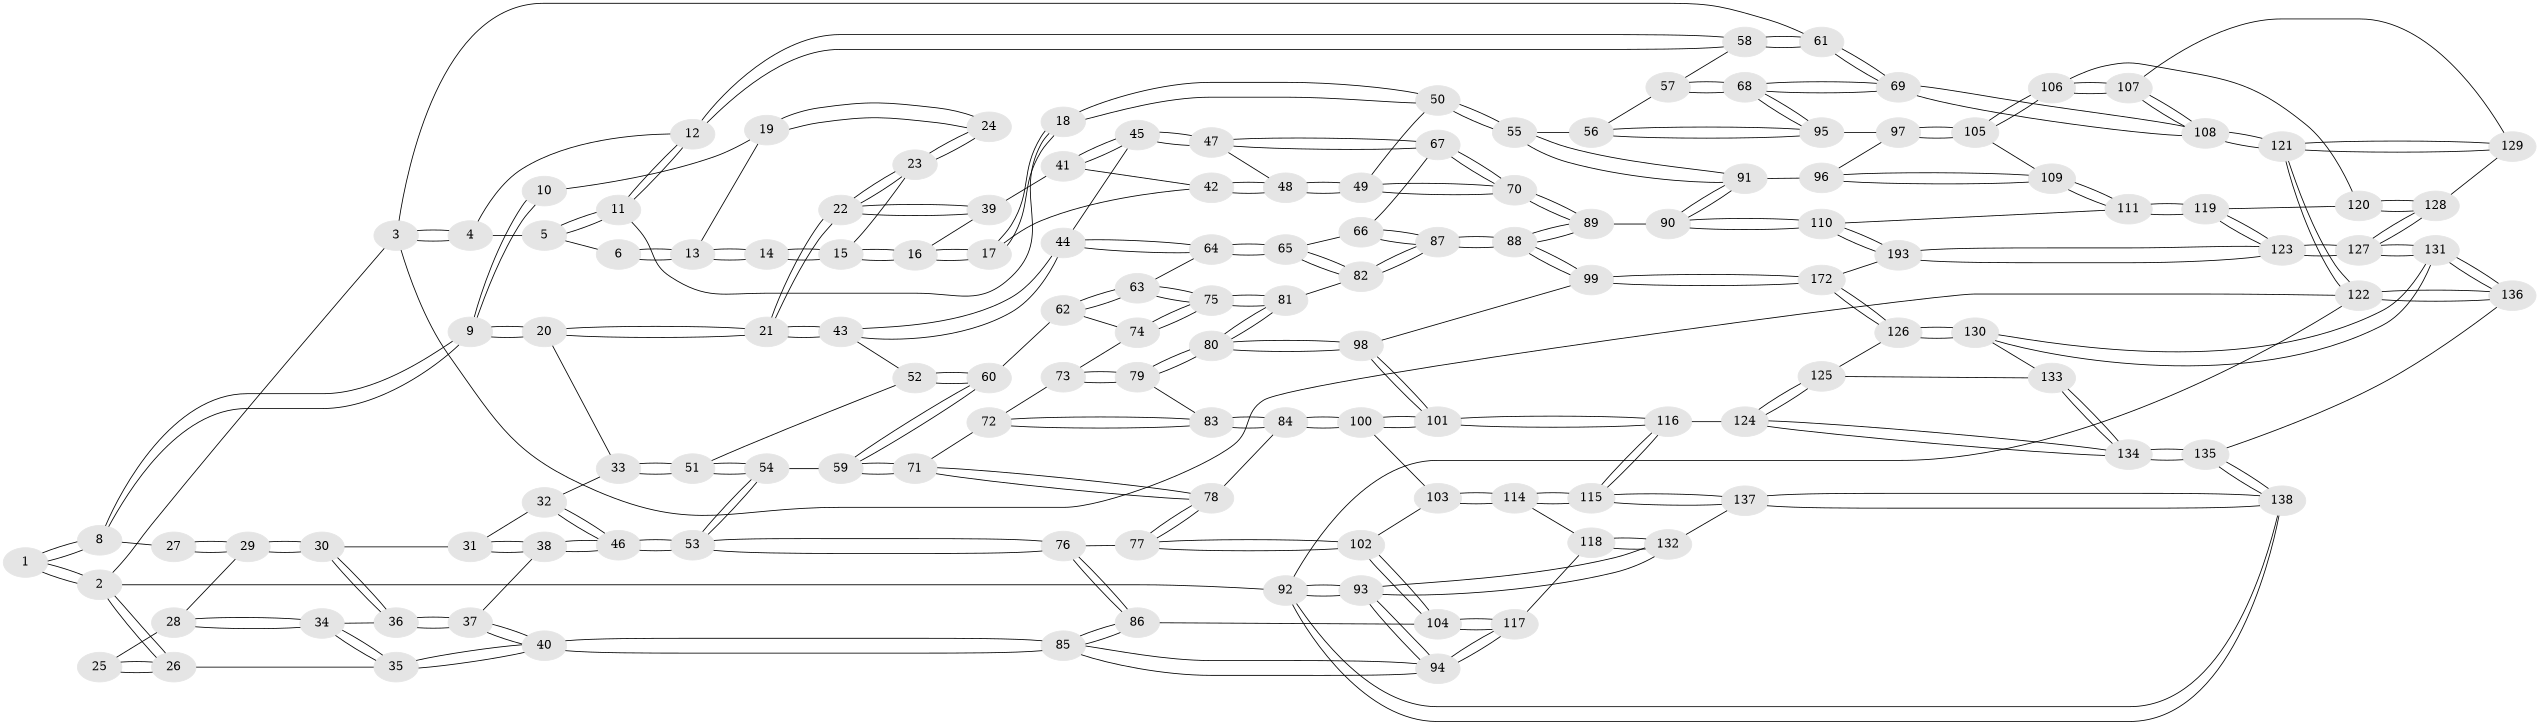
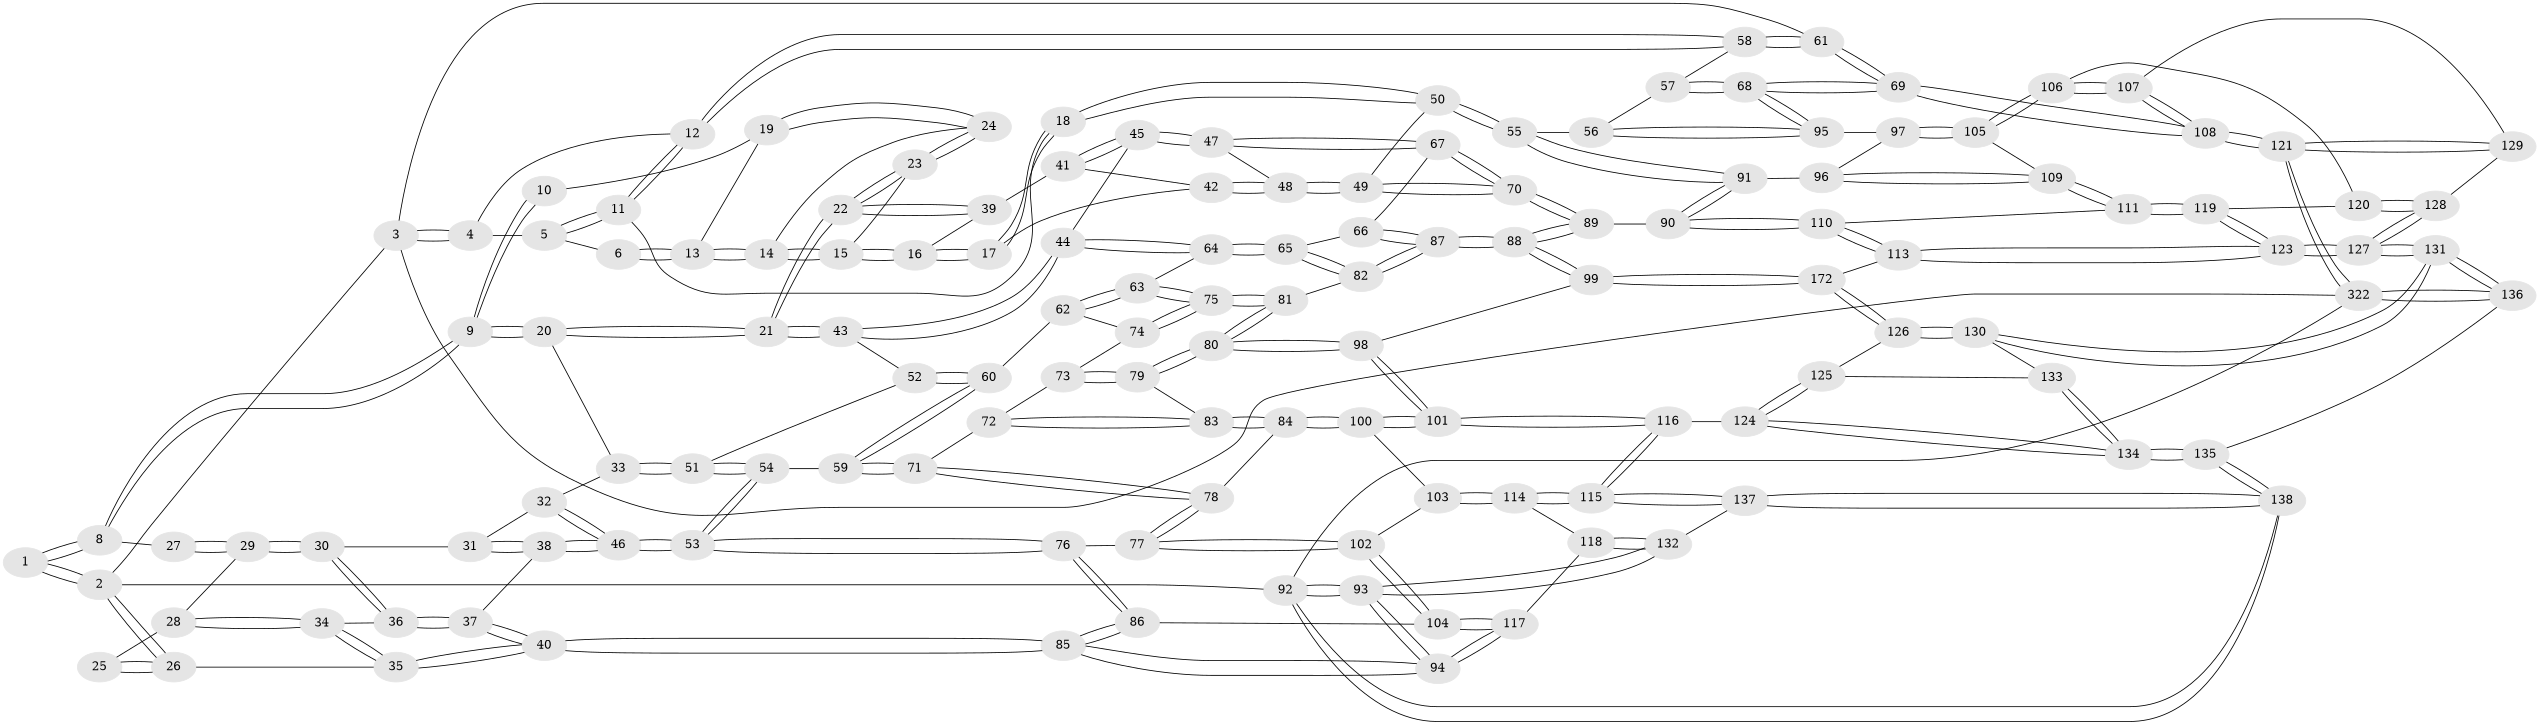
  graph {
    rankdir=LR
    node [color=gray90 style=filled]
    1
    2
    8
    3
    26
    92
    9
    27
    4
    61
-   122
+   122 [label=322]
    35
    93
    138
    5
    12
    69
    136
    6
    11
    58
    13
    18
    19
    14
    10
    20
    29
    21
    33
    24
    50
    15
    16
    23
    17
    39
    42
    41
    48
    55
    22
    43
    51
    44
    52
    25
    28
    34
    40
    30
    36
    31
    32
    38
    37
    46
    53
    54
    85
    45
    86
    94
    47
    49
    64
    60
    65
    67
    76
    70
    89
    56
    91
    59
    62
    77
    71
    57
    95
    96
    68
    97
    72
    78
    63
    74
    108
    75
    81
    66
    82
    87
    88
    121
    90
    73
    83
    84
    79
    80
    102
    104
    103
    100
    98
    99
    101
    117
    n110 [label=172]
    110
    111
-   113 [label=193]
+   113
    109
    132
    137
    118
    105
    106
    116
    126
    114
    124
    115
    107
    120
    129
    128
    119
    123
    130
    127
    125
    134
    131
    133
    135
    1 -- 2
    1 -- 2
    1 -- 8
    1 -- 8
    2 -- 3
    2 -- 26
    2 -- 26
    2 -- 92
    8 -- 9
    8 -- 9
    8 -- 27
    3 -- 4
    3 -- 4
    3 -- 61
    3 -- 122
    26 -- 35
    92 -- 122
    92 -- 93
    92 -- 93
    92 -- 138
    92 -- 138
    9 -- 10
    9 -- 10
    9 -- 20
    9 -- 20
    27 -- 29
    27 -- 29
    4 -- 5
    4 -- 12
    61 -- 69
    61 -- 69
    122 -- 136
    122 -- 136
    35 -- 40
    35 -- 40
    93 -- 94
    93 -- 94
    93 -- 132
    93 -- 132
    5 -- 6
    5 -- 11
    5 -- 11
    12 -- 58
    12 -- 58
    69 -- 108
    69 -- 108
    6 -- 13
    6 -- 13
    11 -- 12
    11 -- 12
    11 -- 18
    58 -- 61
    58 -- 61
    13 -- 19
    13 -- 14
    13 -- 14
    18 -- 50
    18 -- 50
    19 -- 24
    19 -- 24
+   14 -- 24
    14 -- 15
    14 -- 15
    10 -- 19
    20 -- 21
    20 -- 21
    20 -- 33
    29 -- 30
    29 -- 30
    21 -- 22
    21 -- 22
    21 -- 43
    21 -- 43
    33 -- 51
    33 -- 51
    50 -- 55
    50 -- 55
    15 -- 16
    15 -- 16
    15 -- 23
    16 -- 17
    16 -- 17
    16 -- 39
    23 -- 24
    23 -- 24
    17 -- 18
    17 -- 18
    17 -- 42
    39 -- 41
    42 -- 48
    42 -- 48
    41 -- 42
    41 -- 45
    41 -- 45
    48 -- 49
    48 -- 49
    55 -- 56
    55 -- 91
    55 -- 91
    22 -- 23
    22 -- 23
    22 -- 39
    22 -- 39
    43 -- 44
    43 -- 44
    43 -- 52
    51 -- 52
    51 -- 54
    51 -- 54
    44 -- 45
    44 -- 64
    44 -- 64
    52 -- 60
    52 -- 60
    25 -- 26
    25 -- 26
    25 -- 28
    28 -- 29
    28 -- 34
    28 -- 34
    34 -- 35
    34 -- 35
    34 -- 36
    40 -- 85
    40 -- 85
    30 -- 36
    30 -- 36
    30 -- 31
    36 -- 37
    36 -- 37
    31 -- 32
    31 -- 38
    31 -- 38
    32 -- 33
    32 -- 46
    32 -- 46
    38 -- 46
    38 -- 46
    37 -- 40
    37 -- 40
    37 -- 38
    46 -- 53
    46 -- 53
    53 -- 54
    53 -- 54
    53 -- 76
    53 -- 76
    54 -- 59
    85 -- 86
    85 -- 86
    85 -- 94
    85 -- 94
    45 -- 47
    45 -- 47
    86 -- 104
    94 -- 117
    94 -- 117
    47 -- 48
    47 -- 67
    47 -- 67
    49 -- 50
    49 -- 70
    49 -- 70
    64 -- 65
    64 -- 65
    60 -- 62
    65 -- 66
    65 -- 82
    65 -- 82
    67 -- 70
    67 -- 70
    76 -- 86
    76 -- 86
    76 -- 77
    70 -- 89
    70 -- 89
    89 -- 90
    56 -- 57
    56 -- 95
    56 -- 95
    91 -- 96
    59 -- 60
    59 -- 60
    59 -- 71
    59 -- 71
    62 -- 63
    62 -- 63
    62 -- 74
    77 -- 78
    77 -- 78
    77 -- 102
    77 -- 102
    71 -- 72
    71 -- 78
    71 -- 78
    57 -- 58
    57 -- 68
    57 -- 68
    95 -- 97
    96 -- 97
    96 -- 109
    96 -- 109
    68 -- 69
    68 -- 69
    68 -- 95
    68 -- 95
    97 -- 105
    97 -- 105
    72 -- 73
    72 -- 83
    72 -- 83
    78 -- 84
    63 -- 64
    63 -- 75
    63 -- 75
    74 -- 75
    74 -- 75
    108 -- 121
    108 -- 121
    75 -- 81
    75 -- 81
    81 -- 82
    66 -- 67
    66 -- 87
    66 -- 87
    82 -- 87
    82 -- 87
    87 -- 88
    87 -- 88
    88 -- 89
    88 -- 89
    88 -- 99
    88 -- 99
    121 -- 122
    121 -- 122
    121 -- 129
    121 -- 129
    90 -- 91
    90 -- 91
    90 -- 110
    90 -- 110
    73 -- 74
    73 -- 79
    73 -- 79
    83 -- 84
    83 -- 84
    84 -- 100
    84 -- 100
    79 -- 83
    79 -- 80
    79 -- 80
    80 -- 81
    80 -- 81
    80 -- 98
    80 -- 98
    102 -- 104
    102 -- 104
    102 -- 103
    104 -- 117
    104 -- 117
    103 -- 114
    103 -- 114
    100 -- 103
    100 -- 101
    100 -- 101
    98 -- 99
    98 -- 101
    98 -- 101
    99 -- n110
    99 -- n110
    101 -- 116
    101 -- 116
    117 -- 118
    n110 -- 113
    n110 -- 126
    n110 -- 126
    110 -- 111
    110 -- 113
    110 -- 113
    111 -- 119
    111 -- 119
    113 -- 123
    113 -- 123
    109 -- 111
    109 -- 111
    132 -- 137
    137 -- 138
    137 -- 138
    118 -- 132
    118 -- 132
    105 -- 109
    105 -- 106
    105 -- 106
    106 -- 107
    106 -- 107
    106 -- 120
    116 -- 124
    126 -- 130
    126 -- 130
    114 -- 118
    114 -- 115
    114 -- 115
    124 -- 125
    124 -- 125
    124 -- 134
    124 -- 134
    115 -- 137
    115 -- 137
    115 -- 116
    115 -- 116
    107 -- 108
    107 -- 108
    107 -- 129
    120 -- 128
    120 -- 128
    128 -- 129
    119 -- 120
    119 -- 123
    119 -- 123
    123 -- 127
    123 -- 127
    130 -- 131
    130 -- 131
    130 -- 133
    127 -- 128
    127 -- 128
    127 -- 131
    127 -- 131
    125 -- 126
    125 -- 133
    134 -- 135
    134 -- 135
    131 -- 136
    131 -- 136
    133 -- 134
    133 -- 134
    135 -- 138
    135 -- 138
    135 -- 136
  }
